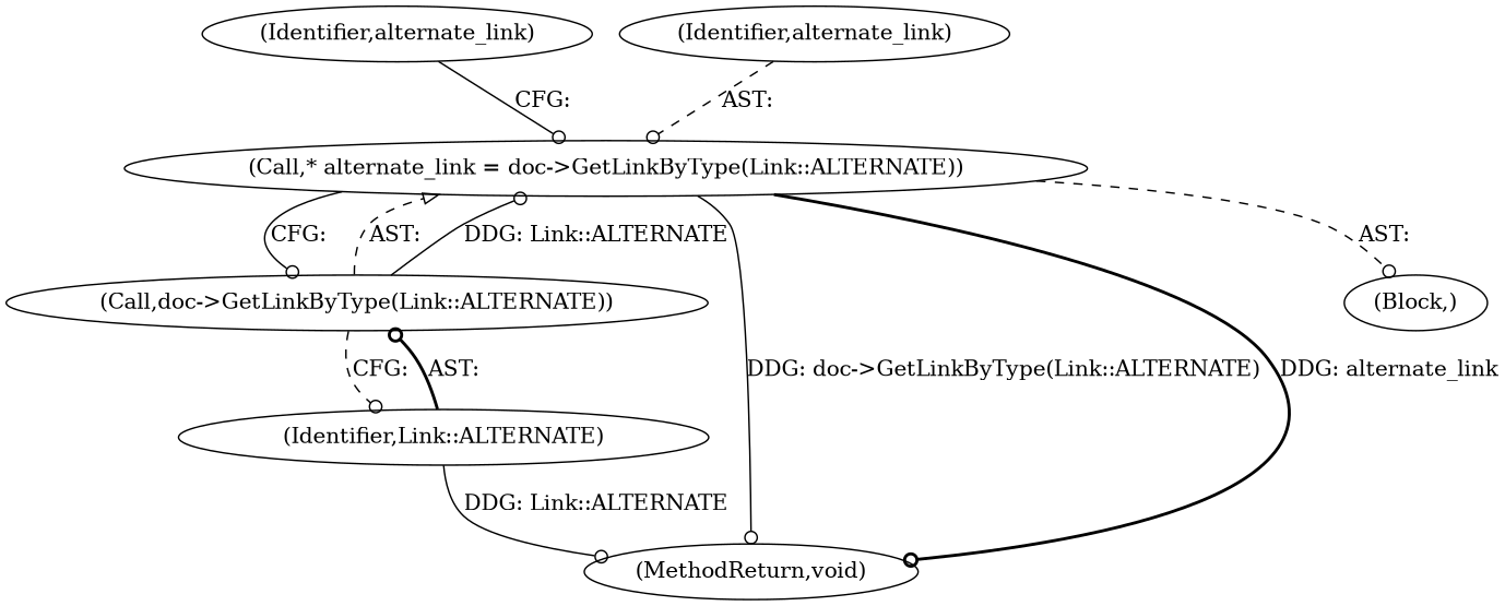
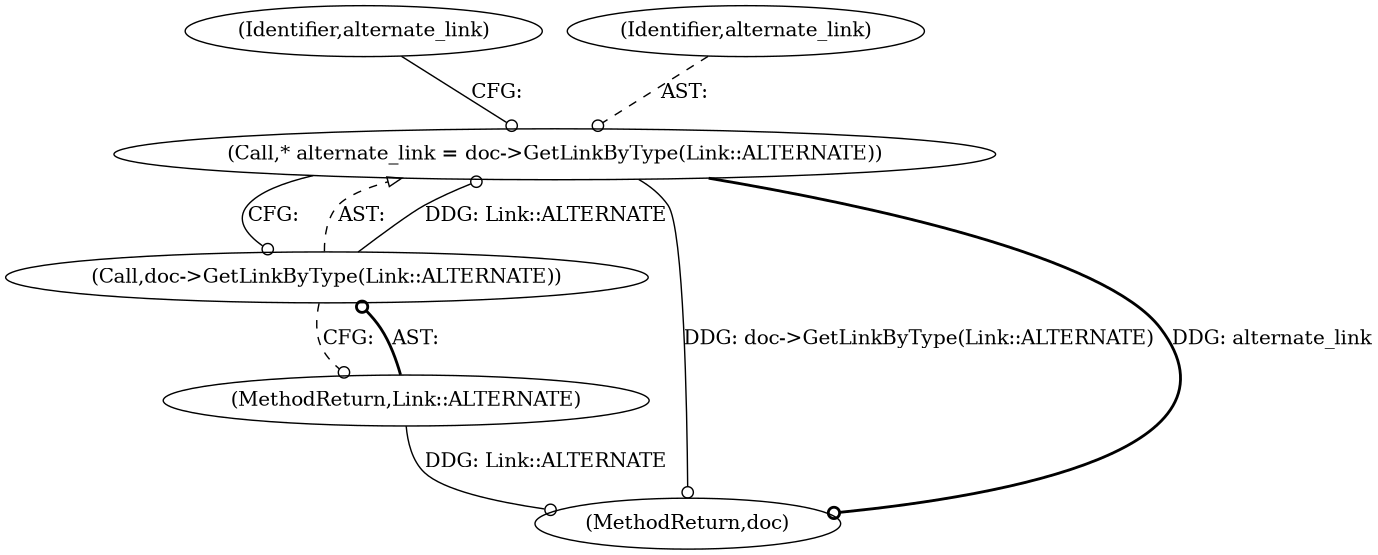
  digraph {
    edge [arrowhead=odot style=solid]
    n1 [label="(Call,* alternate_link = doc->GetLinkByType(Link::ALTERNATE))"]
    n2 [label="(Call,doc->GetLinkByType(Link::ALTERNATE))"]
-   n3 [label="(MethodReturn,void)"]
-   n4 [label="(Block,)"]
-   n5 [label="(Identifier,Link::ALTERNATE)"]
+   n3 [label="(MethodReturn,doc)"]
+   n5 [label="(MethodReturn,Link::ALTERNATE)"]
    n6 [label="(Identifier,alternate_link)"]
    n7 [label="(Identifier,alternate_link)"]
    n1 -> n2 [label="CFG: "]
    n1 -> n3 [label="DDG: doc->GetLinkByType(Link::ALTERNATE)"]
    n1 -> n3 [label="DDG: alternate_link" style=bold]
-   n1 -> n4 [label="AST: " style=dashed]
    n2 -> n1 [arrowhead=onormal label="AST: " style=dashed]
    n2 -> n1 [label="DDG: Link::ALTERNATE"]
    n2 -> n5 [label="CFG: " style=dashed]
    n5 -> n2 [label="AST: " style=bold]
    n5 -> n3 [label="DDG: Link::ALTERNATE"]
    n6 -> n1 [label="CFG: "]
    n7 -> n1 [label="AST: " style=dashed]
  }
